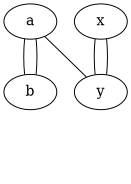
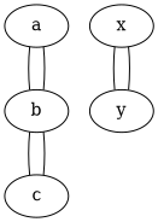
  graph {
    a
    b
    y
+   c
    x
    a -- b
    a -- b
-   a -- y
+   b -- c
+   b -- c
    x -- y [w=10.0]
    x -- y ["l󠁑en"=3 "﻾w"=5.0]
  }
